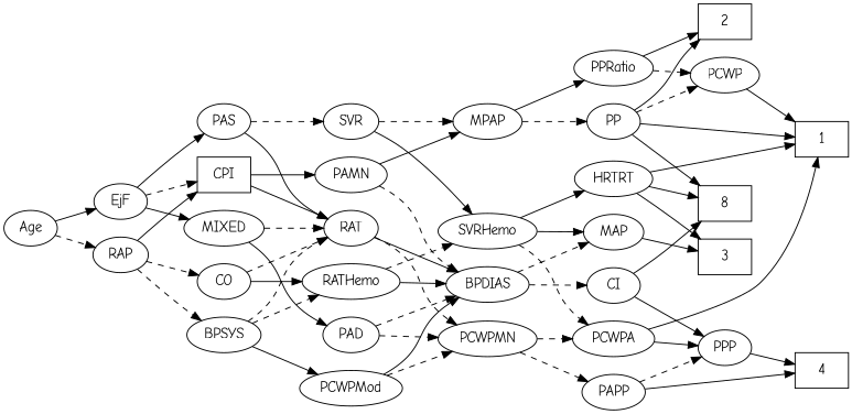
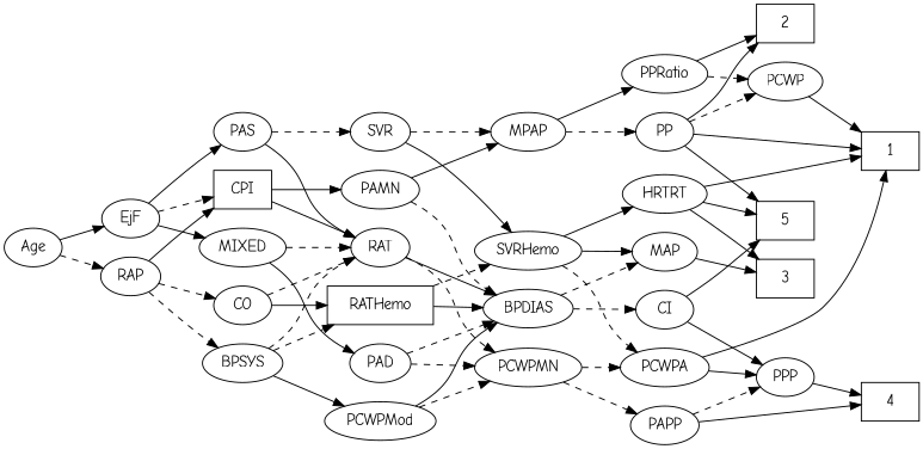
  strict digraph {
    fontname="Comic Neue"
    rankdir=LR
    node [fontname="Comic Neue"]
    edge [fontname="Comic Neue" style=solid]
    1 [height=0.5 shape=box width=0.75]
    2 [height=0.5 shape=box width=0.75]
    3 [height=0.5 shape=box width=0.75]
    4 [height=0.5 shape=box width=0.75]
-   5 [height=0.5 shape=box width=0.75 label=8]
+   5 [height=0.5 shape=box width=0.75]
    Age [height=0.5 width=0.75]
    EjF [height=0.5 width=0.75]
    RAP [height=0.5 width=0.77632]
    MIXED [height=0.5 width=1.1193]
    PAS [height=0.5 width=0.75]
    CPI [height=0.5 shape=box width=0.75]
    BPSYS [height=0.5 width=1.0471]
    CO [height=0.5 width=0.75]
    PAD [height=0.5 width=0.79437]
    RAT [height=0.5 width=0.75827]
    SVR [height=0.5 width=0.77632]
    PAMN [height=0.5 width=1.011]
-   RATHemo [height=0.5 width=1.3721]
+   RATHemo [height=0.5 width=1.3721 shape=box]
    PCWPMod [height=0.5 width=1.4443]
    PCWPMN [height=0.5 width=1.3902]
    BPDIAS [height=0.5 width=1.1735]
    MPAP [height=0.5 width=0.97491]
    SVRHemo [height=0.5 width=1.3902]
    PP [height=0.5 width=0.75]
    PPRatio [height=0.5 width=1.1013]
    PCWPA [height=0.5 width=1.1555]
    PAPP [height=0.5 width=0.88464]
    MAP [height=0.5 width=0.84854]
    CI [height=0.5 width=0.75]
    PCWP [height=0.5 width=0.97491]
    HRTRT [height=0.5 width=1.1013]
    PPP [height=0.5 width=0.75]
    Age -> EjF
    Age -> RAP [style=dashed]
    EjF -> MIXED
    EjF -> PAS
    EjF -> CPI [style=dashed]
    RAP -> CPI
    RAP -> BPSYS [style=dashed]
    RAP -> CO [style=dashed]
    MIXED -> PAD
    MIXED -> RAT [style=dashed]
    PAS -> RAT
    PAS -> SVR [style=dashed]
    CPI -> RAT
    CPI -> PAMN
    BPSYS -> RAT [style=dashed]
    BPSYS -> RATHemo [style=dashed]
    BPSYS -> PCWPMod
    CO -> RAT [style=dashed]
    CO -> RATHemo
    PAD -> PCWPMN [style=dashed]
    PAD -> BPDIAS [style=dashed]
    RAT -> PCWPMN [style=dashed]
    RAT -> BPDIAS
    SVR -> MPAP [style=dashed]
    SVR -> SVRHemo
    PAMN -> BPDIAS [style=dashed]
    PAMN -> MPAP
    RATHemo -> BPDIAS
    RATHemo -> SVRHemo [style=dashed]
    PCWPMod -> PCWPMN [style=dashed]
    PCWPMod -> BPDIAS
    PCWPMN -> PCWPA [style=dashed]
    PCWPMN -> PAPP [style=dashed]
    BPDIAS -> MAP [style=dashed]
    BPDIAS -> CI [style=dashed]
    MPAP -> PP [style=dashed]
    MPAP -> PPRatio
    SVRHemo -> PCWPA [style=dashed]
    SVRHemo -> MAP
    SVRHemo -> HRTRT
    PP -> 1
    PP -> 2
    PP -> 5
    PP -> PCWP [style=dashed]
    PPRatio -> 2
    PPRatio -> PCWP [style=dashed]
    PCWPA -> 1
    PCWPA -> PPP
    PAPP -> 4
    PAPP -> PPP [style=dashed]
    MAP -> 3
    CI -> 5
    CI -> PPP
    PCWP -> 1
    HRTRT -> 1
    HRTRT -> 3
    HRTRT -> 5
    PPP -> 4
  }
